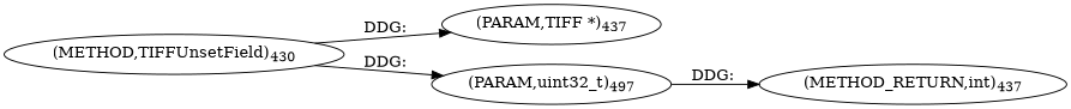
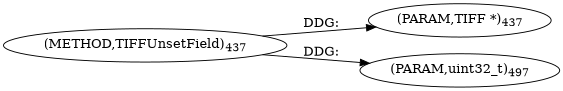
  digraph {
    rankdir=LR
-   n1 [label=<(METHOD,TIFFUnsetField)<SUB>430</SUB>>]
+   n1 [label=<(METHOD,TIFFUnsetField)<SUB>437</SUB>>]
    n2 [label=<(PARAM,TIFF *)<SUB>437</SUB>>]
    n3 [label=<(PARAM,uint32_t)<SUB>497</SUB>>]
-   n4 [label=<(METHOD_RETURN,int)<SUB>437</SUB>>]
    n1 -> n2 [label="DDG: "]
    n1 -> n3 [label="DDG: "]
-   n3 -> n4 [label="DDG: "]
  }
